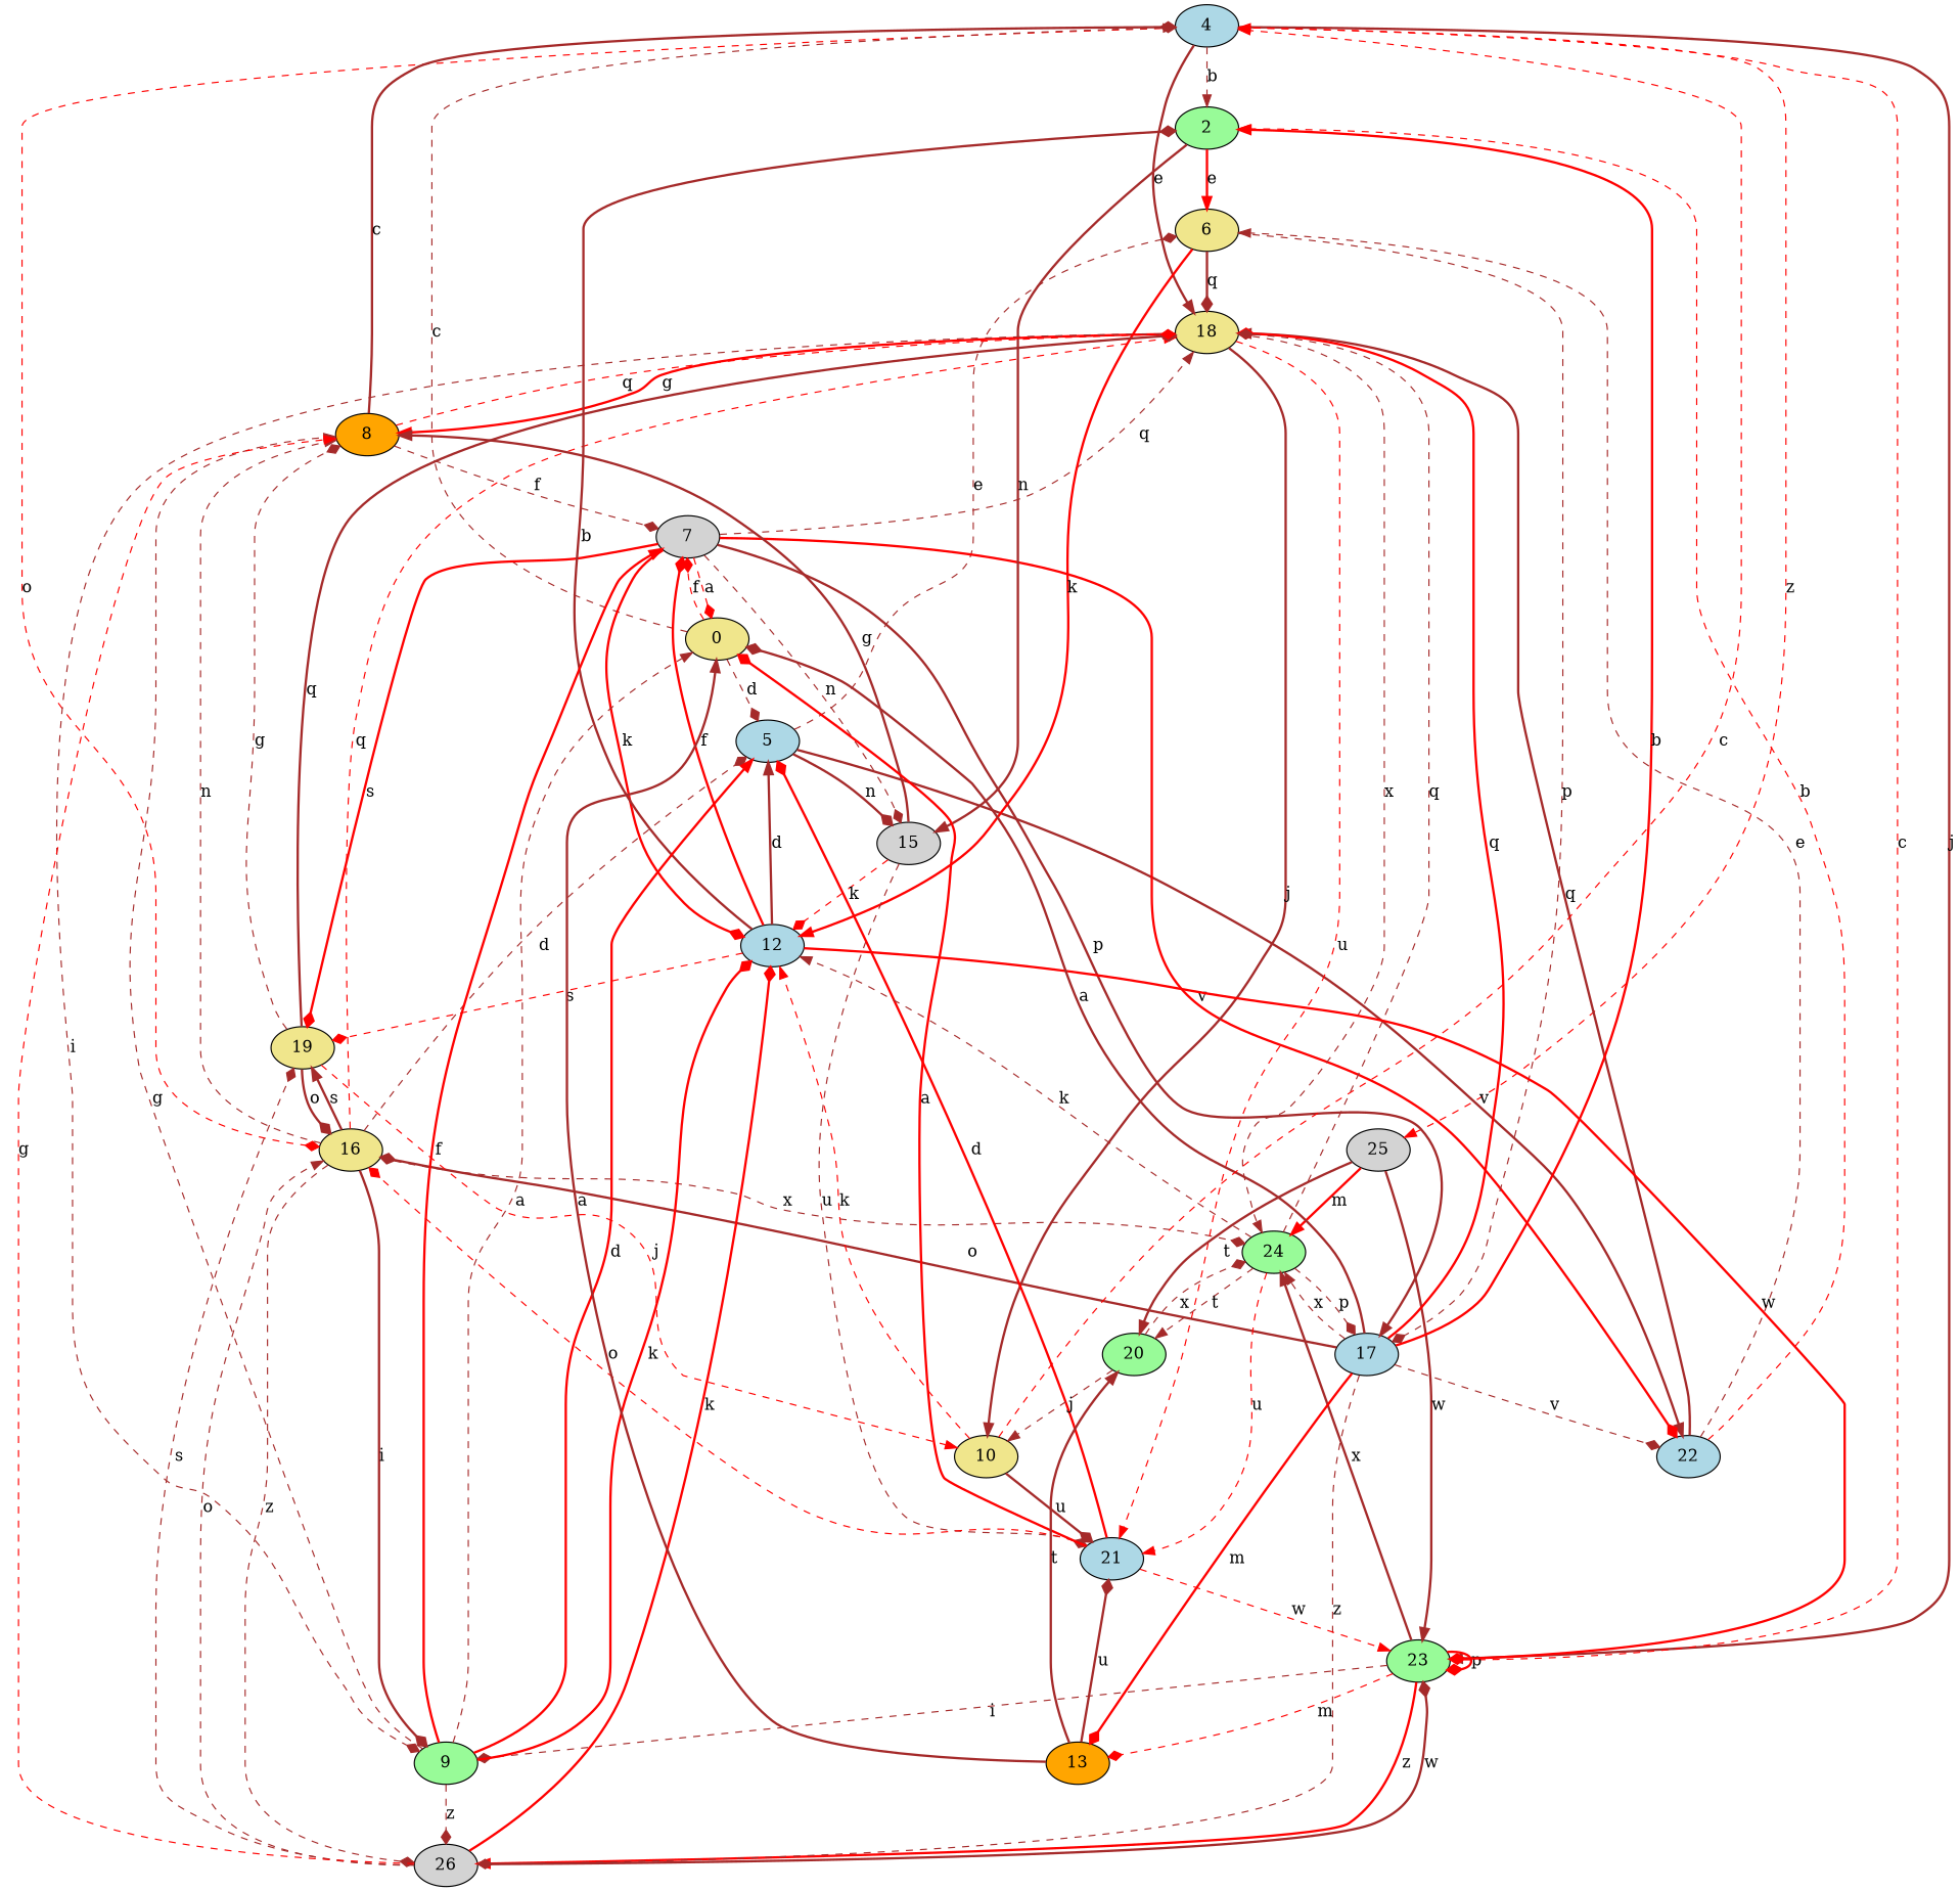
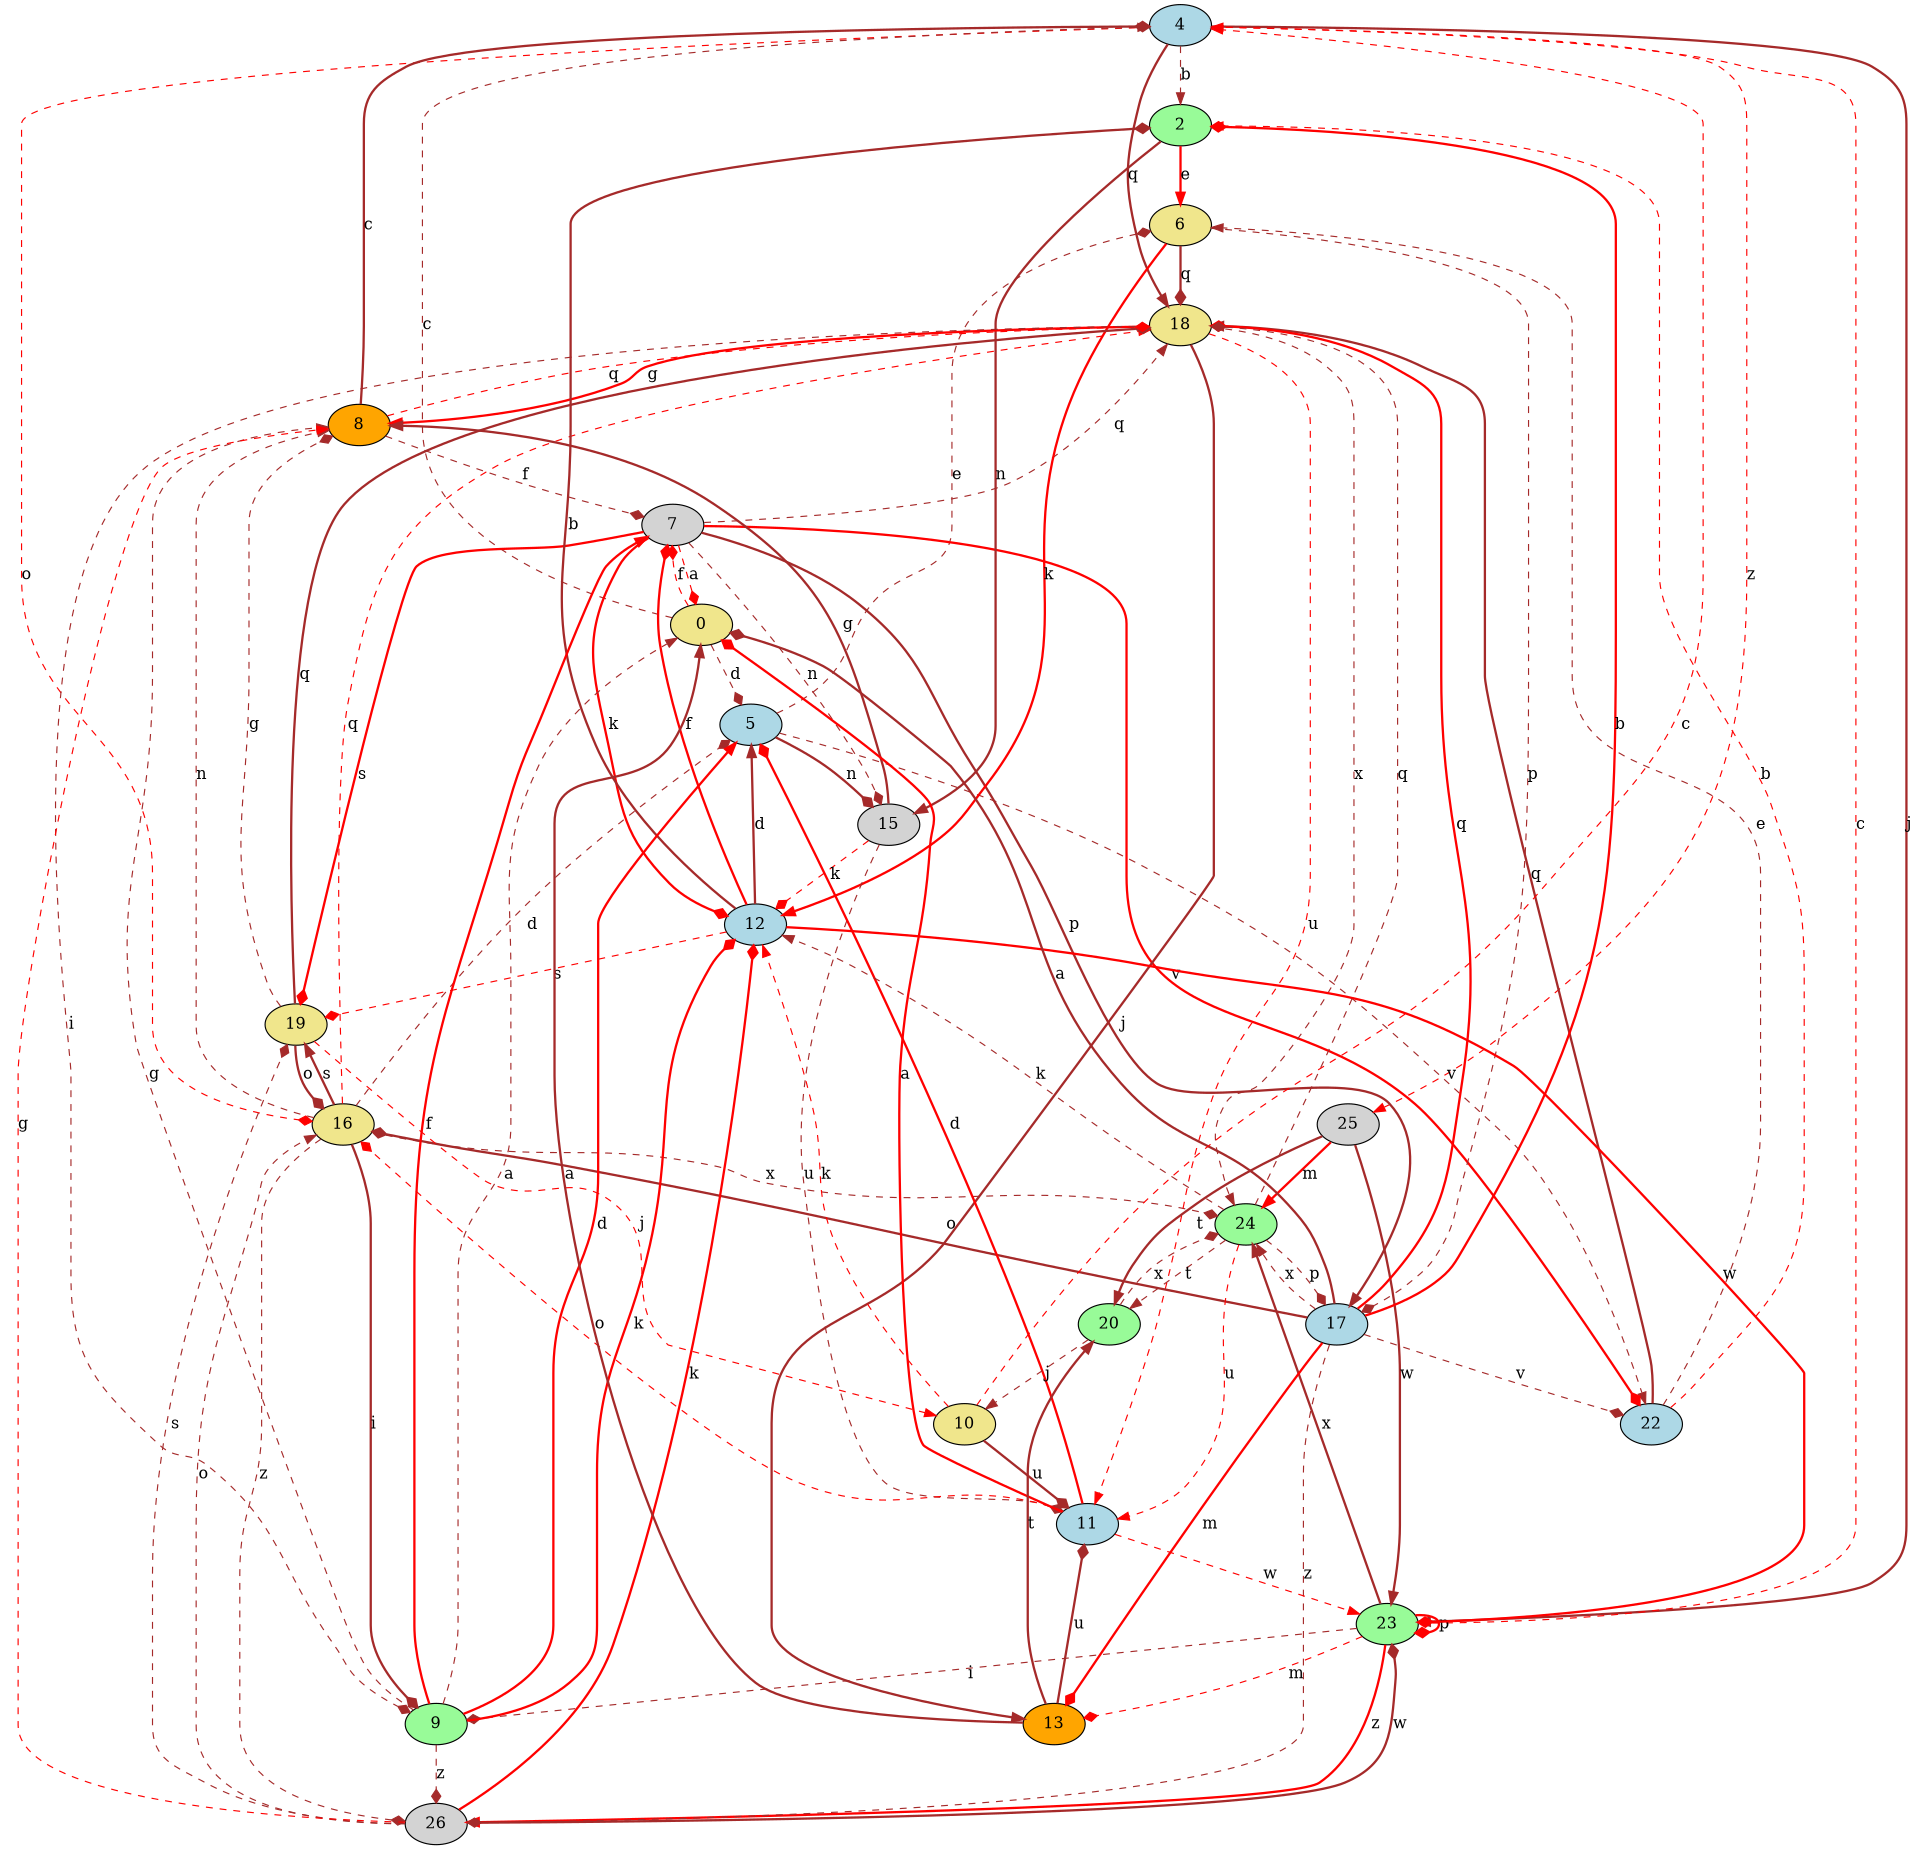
  digraph {
    node [fillcolor=lightblue style=filled]
    edge [arrowhead=diamond color=brown style=dashed]
    4
    0 [fillcolor=khaki]
    5
    7 [fillcolor=lightgrey]
    2 [fillcolor=palegreen]
    16 [fillcolor=khaki]
    18 [fillcolor=khaki]
    23 [fillcolor=palegreen]
    25 [fillcolor=lightgrey]
    6 [fillcolor=khaki]
    15 [fillcolor=lightgrey]
    22
    12
    17
    19 [fillcolor=khaki]
    8 [fillcolor=orange]
-   21
+   21 [label=11]
    9 [fillcolor=palegreen]
    26 [fillcolor=lightgrey]
    24 [fillcolor=palegreen]
    10 [fillcolor=khaki]
    13 [fillcolor=orange]
    20 [fillcolor=palegreen]
    4 -> 2 [arrowhead=normal label=b]
    4 -> 16 [color=red label=o]
-   4 -> 18 [arrowhead=normal label=e style=bold]
+   4 -> 18 [arrowhead=normal label=q style=bold]
    4 -> 23 [arrowhead=normal label=j style=bold]
    4 -> 25 [arrowhead=normal color=red label=z]
    0 -> 4 [arrowhead=normal label=c]
    0 -> 5 [label=d]
    0 -> 7 [color=red label=f]
    5 -> 6 [label=e]
    5 -> 15 [label=n style=bold]
-   5 -> 22 [arrowhead=normal label=v style=bold]
+   5 -> 22 [arrowhead=normal label=v]
    7 -> 0 [color=red label=a]
    7 -> 18 [arrowhead=normal label=q]
    7 -> 15 [label=n]
    7 -> 22 [color=red label=v style=bold]
    7 -> 12 [color=red label=k style=bold]
    7 -> 17 [arrowhead=normal label=p style=bold]
    7 -> 19 [color=red label=s style=bold]
    2 -> 6 [arrowhead=normal color=red label=e style=bold]
    2 -> 15 [arrowhead=normal label=n style=bold]
    16 -> 5 [label=d]
    16 -> 18 [arrowhead=normal color=red label=q]
    16 -> 19 [arrowhead=normal label=s style=bold]
    16 -> 8 [arrowhead=normal label=n]
    16 -> 9 [label=i style=bold]
    16 -> 26 [label=z]
    16 -> 24 [label=x]
    18 -> 8 [arrowhead=normal color=red label=g style=bold]
    18 -> 21 [arrowhead=normal color=red label=u]
    18 -> 9 [label=i]
    18 -> 24 [arrowhead=normal label=x]
-   18 -> 10 [arrowhead=normal label=j style=bold]
+   18 -> 13 [arrowhead=normal label=j style=bold]
    23 -> 4 [arrowhead=normal color=red label=c]
    23 -> 23 [color=red label=p style=bold]
    23 -> 9 [label=i]
    23 -> 26 [arrowhead=normal color=red label=z style=bold]
    23 -> 24 [arrowhead=normal label=x style=bold]
    23 -> 13 [color=red label=m]
    25 -> 23 [arrowhead=normal label=w style=bold]
    25 -> 24 [arrowhead=normal color=red label=m style=bold]
    25 -> 20 [arrowhead=normal label=t style=bold]
    6 -> 18 [label=q style=bold]
    6 -> 12 [arrowhead=normal color=red label=k style=bold]
    6 -> 17 [label=p]
    15 -> 12 [color=red label=k]
    15 -> 8 [arrowhead=normal label=g style=bold]
    15 -> 21 [label=u]
    22 -> 2 [arrowhead=normal color=red label=b]
    22 -> 18 [arrowhead=normal label=q style=bold]
    22 -> 6 [arrowhead=normal label=e]
    12 -> 5 [arrowhead=normal label=d style=bold]
    12 -> 7 [color=red label=f style=bold]
    12 -> 2 [label=b style=bold]
    12 -> 23 [color=red label=w style=bold]
    12 -> 19 [color=red label=s]
    17 -> 0 [label=a style=bold]
-   17 -> 2 [arrowhead=normal color=red label=b style=bold]
+   17 -> 2 [color=red label=b style=bold]
    17 -> 16 [label=o style=bold]
    17 -> 18 [color=red label=q style=bold]
    17 -> 22 [label=v]
    17 -> 26 [label=z]
    17 -> 24 [arrowhead=normal label=x]
    17 -> 13 [color=red label=m style=bold]
    19 -> 16 [label=o style=bold]
    19 -> 18 [label=q style=bold]
    19 -> 8 [label=g]
    19 -> 10 [arrowhead=normal color=red label=j]
    8 -> 4 [label=c style=bold]
    8 -> 7 [label=f]
    8 -> 18 [color=red label=q]
    21 -> 0 [color=red label=a style=bold]
    21 -> 5 [color=red label=d style=bold]
    21 -> 16 [color=red label=o]
    21 -> 23 [arrowhead=normal color=red label=w]
    9 -> 0 [arrowhead=normal label=a]
    9 -> 5 [arrowhead=normal color=red label=d style=bold]
    9 -> 7 [arrowhead=normal color=red label=f style=bold]
    9 -> 12 [color=red label=k style=bold]
    9 -> 8 [arrowhead=normal label=g]
    9 -> 26 [label=z]
    26 -> 16 [arrowhead=normal label=o]
    26 -> 23 [label=w style=bold]
    26 -> 12 [color=red label=k style=bold]
    26 -> 19 [label=s]
    26 -> 8 [arrowhead=normal color=red label=g]
    24 -> 18 [label=q]
    24 -> 12 [arrowhead=normal label=k]
    24 -> 17 [label=p]
    24 -> 21 [arrowhead=normal color=red label=u]
    24 -> 20 [arrowhead=normal label=t]
    10 -> 4 [arrowhead=normal color=red label=c]
    10 -> 12 [arrowhead=normal color=red label=k]
    10 -> 21 [label=u style=bold]
    13 -> 0 [arrowhead=normal label=a style=bold]
    13 -> 21 [label=u style=bold]
    13 -> 20 [arrowhead=normal label=t style=bold]
    20 -> 24 [label=x]
    20 -> 10 [arrowhead=normal label=j]
  }
